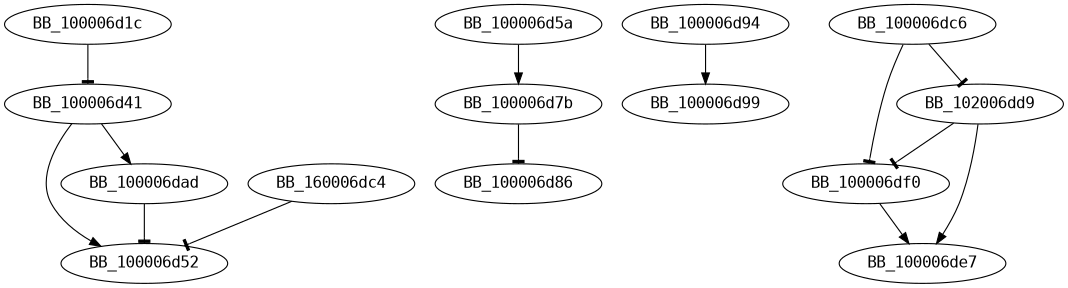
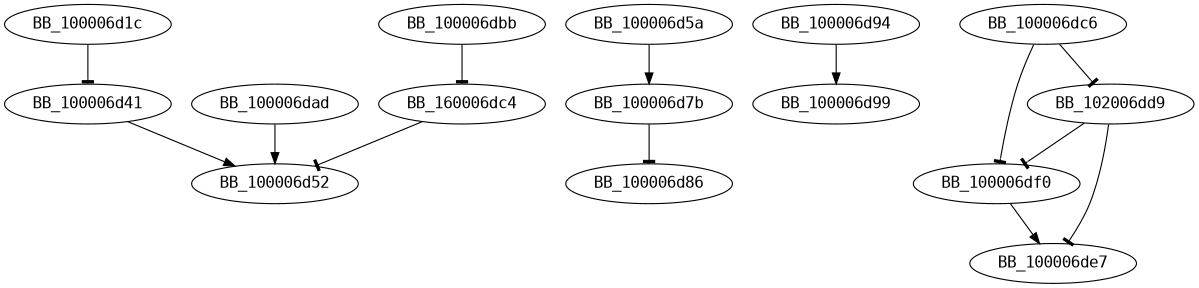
  digraph {
    fontname="DejaVu Sans Mono"
    node [fontname="DejaVu Sans Mono"]
    edge [arrowhead=tee fontname="DejaVu Sans Mono"]
    BB_100006d1c
    BB_100006d41
    BB_100006d52
    BB_100006dad
    BB_100006d5a
    BB_100006d7b
    n7 [label=BB_160006dc4]
+   BB_100006dbb
    BB_100006d86
    BB_100006d94
    BB_100006d99
    n12 [label=BB_102006dd9]
    BB_100006dc6
    BB_100006df0
    BB_100006de7
    BB_100006d1c -> BB_100006d41
    BB_100006d41 -> BB_100006d52 [arrowhead=normal]
-   BB_100006d41 -> BB_100006dad [arrowhead=normal]
-   BB_100006dad -> BB_100006d52
+   BB_100006dad -> BB_100006d52 [arrowhead=normal]
    BB_100006d5a -> BB_100006d7b [arrowhead=normal]
    BB_100006d7b -> BB_100006d86
    n7 -> BB_100006d52
+   BB_100006dbb -> n7
    BB_100006d94 -> BB_100006d99 [arrowhead=normal]
    n12 -> BB_100006df0
-   n12 -> BB_100006de7 [arrowhead=normal]
+   n12 -> BB_100006de7
    BB_100006dc6 -> n12
    BB_100006dc6 -> BB_100006df0
    BB_100006df0 -> BB_100006de7 [arrowhead=normal]
  }
